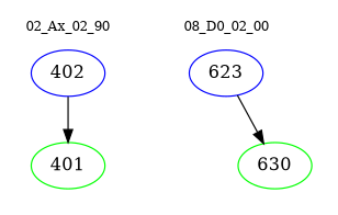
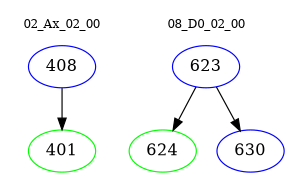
  digraph {
    node [color=blue]
    edge [color=black]
-   n1 [label=402]
+   n1 [label=408]
    n2 [color=green label=401]
    n3 [label=623]
-   n5 [color=green label=630]
+   n4 [color=green label=624]
+   n5 [label=630]
    subgraph cluster_1 {
      color=white
      fontsize=10
-     label="02_Ax_02_90"
+     label="02_Ax_02_00"
      n1
      n2
    }
    subgraph cluster_2 {
      color=white
      fontsize=10
      label="08_D0_02_00"
      n3
+     n4
      n5
    }
    n1 -> n2
+   n3 -> n4
    n3 -> n5
  }
